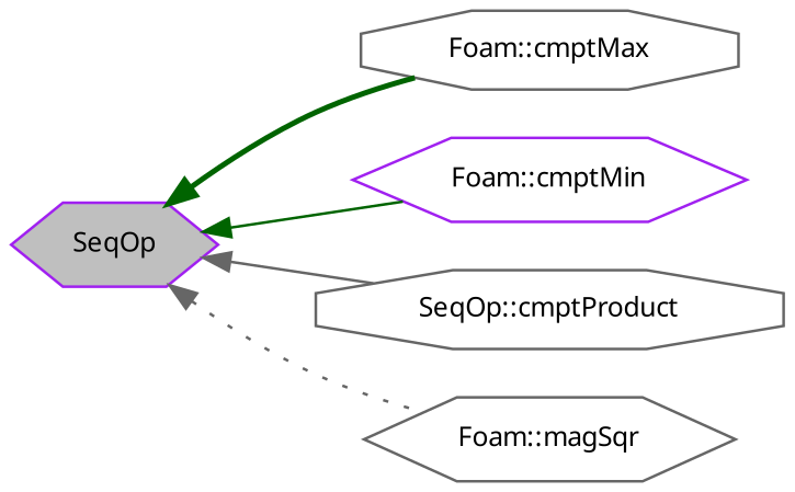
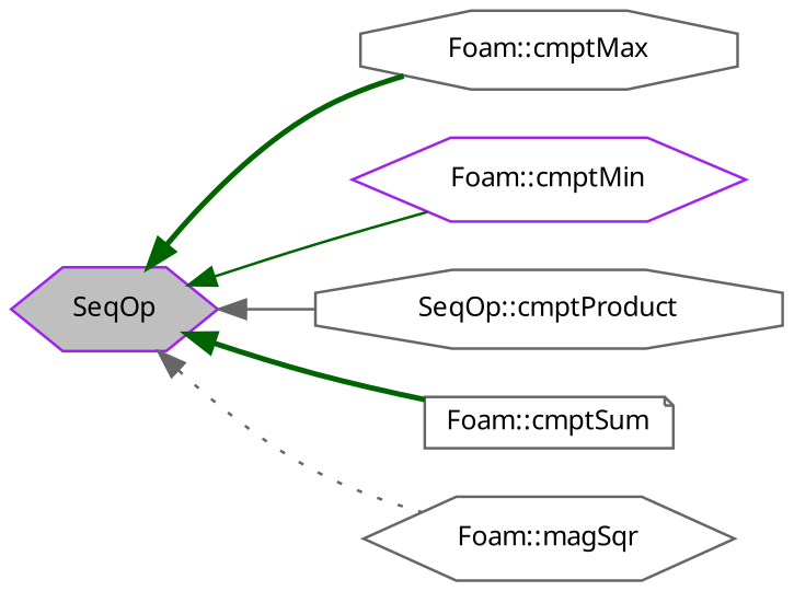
  digraph {
    fontname="Noto Sans"
    rankdir=LR
    node [color=gray40 fontname="Noto Sans" fontsize=10 shape=hexagon]
    edge [color=darkgreen dir=back fontname="Noto Sans" fontsize=10 labelfontname=Helvetica labelfontsize=10 style=bold]
    n1 [color=purple fillcolor=grey75 fontcolor=black height=0.2 label=SeqOp style=filled width=0.4]
    n2 [height=0.2 label="Foam::cmptMax" shape=octagon width=0.4]
    n3 [color=purple height=0.2 label="Foam::cmptMin" width=0.4]
    n4 [height=0.2 label="SeqOp::cmptProduct" shape=octagon width=0.4]
+   n5 [height=0.2 label="Foam::cmptSum" shape=note width=0.4]
    n6 [height=0.2 label="Foam::magSqr" width=0.4]
    n1 -> n2
    n1 -> n3 [style=solid]
    n1 -> n4 [color=gray40 style=solid]
+   n1 -> n5
    n1 -> n6 [color=gray40 style=dotted]
  }
